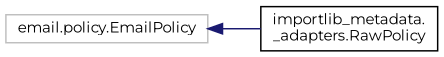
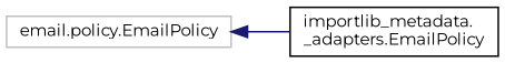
  digraph {
    rankdir=LR
    fontname=Montserrat
    node [fillcolor=white fontname=Montserrat fontsize=10 shape=record style=filled]
    n1 [color=grey75 height=0.2 label="email.policy.EmailPolicy" width=0.4]
-   n2 [color=black height=0.2 label="importlib_metadata.\l_adapters.RawPolicy" width=0.4]
+   n2 [color=black height=0.2 label="importlib_metadata.\l_adapters.EmailPolicy" width=0.4]
    n1 -> n2 [color=midnightblue dir=back fontname=Montserrat fontsize=10 labelfontname=Helvetica labelfontsize=10 style=solid]
  }
